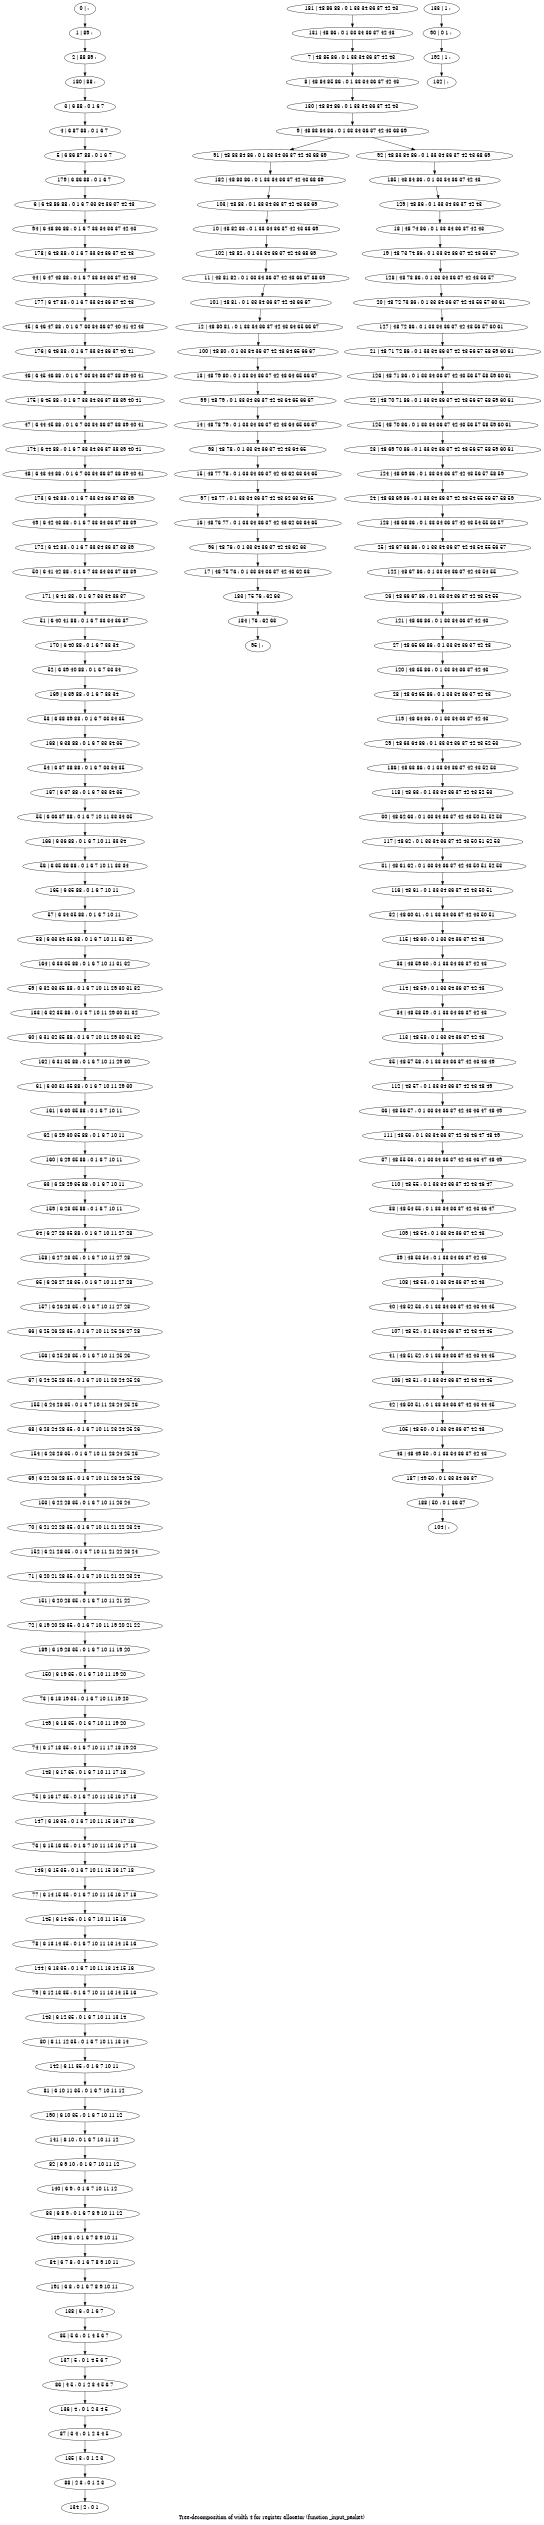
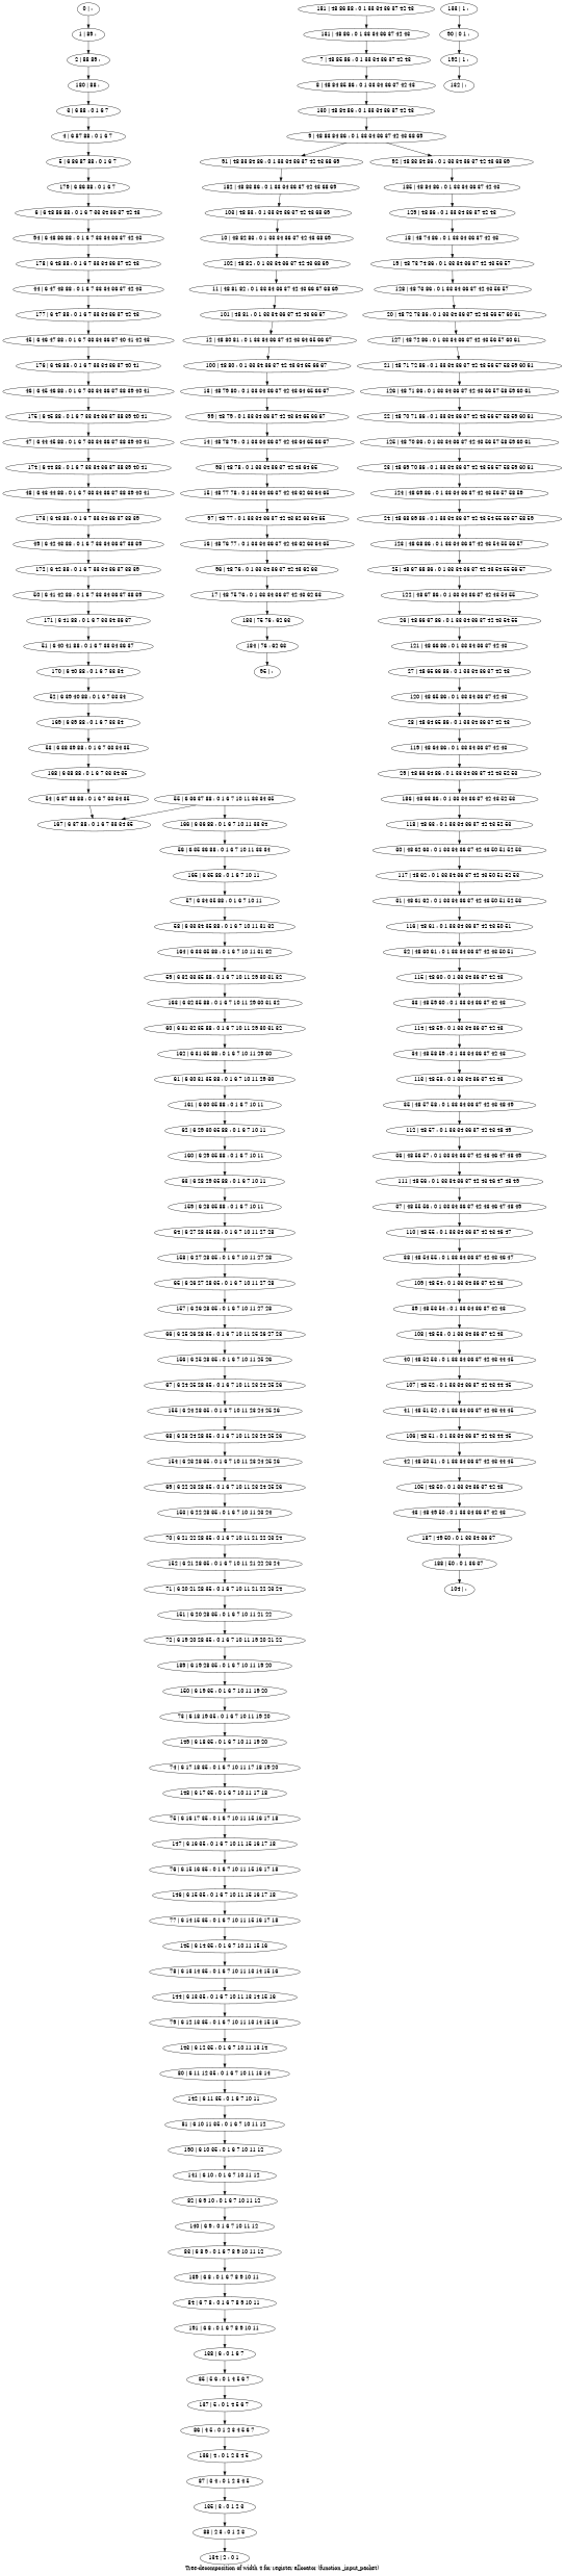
  digraph {
    label="Tree-decomposition of width 4 for register allocator (function _input_packet)"
    n1 [label="0 | : "]
    n2 [label="1 | 89 : "]
    n3 [label="2 | 88 89 : "]
    n4 [label="180 | 88 : "]
    n5 [label="3 | 6 88 : 0 1 6 7 "]
    n6 [label="4 | 6 87 88 : 0 1 6 7 "]
    n7 [label="5 | 6 86 87 88 : 0 1 6 7 "]
    n8 [label="179 | 6 86 88 : 0 1 6 7 "]
    n9 [label="6 | 6 48 86 88 : 0 1 6 7 33 34 36 37 42 43 "]
    n10 [label="94 | 6 48 86 88 : 0 1 6 7 33 34 36 37 42 43 "]
    n11 [label="178 | 6 48 88 : 0 1 6 7 33 34 36 37 42 43 "]
    n12 [label="7 | 48 85 86 : 0 1 33 34 36 37 42 43 "]
    n13 [label="8 | 48 84 85 86 : 0 1 33 34 36 37 42 43 "]
    n14 [label="130 | 48 84 86 : 0 1 33 34 36 37 42 43 "]
    n15 [label="9 | 48 83 84 86 : 0 1 33 34 36 37 42 43 68 69 "]
    n16 [label="91 | 48 83 84 86 : 0 1 33 34 36 37 42 43 68 69 "]
    n17 [label="92 | 48 83 84 86 : 0 1 33 34 36 37 42 43 68 69 "]
    n18 [label="182 | 48 83 86 : 0 1 33 34 36 37 42 43 68 69 "]
    n19 [label="185 | 48 84 86 : 0 1 33 34 36 37 42 43 "]
    n20 [label="10 | 48 82 83 : 0 1 33 34 36 37 42 43 68 69 "]
    n21 [label="102 | 48 82 : 0 1 33 34 36 37 42 43 68 69 "]
    n22 [label="11 | 48 81 82 : 0 1 33 34 36 37 42 43 66 67 68 69 "]
    n23 [label="101 | 48 81 : 0 1 33 34 36 37 42 43 66 67 "]
    n24 [label="12 | 48 80 81 : 0 1 33 34 36 37 42 43 64 65 66 67 "]
    n25 [label="100 | 48 80 : 0 1 33 34 36 37 42 43 64 65 66 67 "]
    n26 [label="13 | 48 79 80 : 0 1 33 34 36 37 42 43 64 65 66 67 "]
    n27 [label="99 | 48 79 : 0 1 33 34 36 37 42 43 64 65 66 67 "]
    n28 [label="14 | 48 78 79 : 0 1 33 34 36 37 42 43 64 65 66 67 "]
    n29 [label="98 | 48 78 : 0 1 33 34 36 37 42 43 64 65 "]
    n30 [label="15 | 48 77 78 : 0 1 33 34 36 37 42 43 62 63 64 65 "]
    n31 [label="97 | 48 77 : 0 1 33 34 36 37 42 43 62 63 64 65 "]
    n32 [label="16 | 48 76 77 : 0 1 33 34 36 37 42 43 62 63 64 65 "]
    n33 [label="96 | 48 76 : 0 1 33 34 36 37 42 43 62 63 "]
    n34 [label="17 | 48 75 76 : 0 1 33 34 36 37 42 43 62 63 "]
    n35 [label="183 | 75 76 : 62 63 "]
    n36 [label="184 | 76 : 62 63 "]
    n37 [label="18 | 48 74 86 : 0 1 33 34 36 37 42 43 "]
    n38 [label="19 | 48 73 74 86 : 0 1 33 34 36 37 42 43 56 57 "]
    n39 [label="128 | 48 73 86 : 0 1 33 34 36 37 42 43 56 57 "]
    n40 [label="20 | 48 72 73 86 : 0 1 33 34 36 37 42 43 56 57 60 61 "]
    n41 [label="127 | 48 72 86 : 0 1 33 34 36 37 42 43 56 57 60 61 "]
    n42 [label="21 | 48 71 72 86 : 0 1 33 34 36 37 42 43 56 57 58 59 60 61 "]
    n43 [label="126 | 48 71 86 : 0 1 33 34 36 37 42 43 56 57 58 59 60 61 "]
    n44 [label="22 | 48 70 71 86 : 0 1 33 34 36 37 42 43 56 57 58 59 60 61 "]
    n45 [label="125 | 48 70 86 : 0 1 33 34 36 37 42 43 56 57 58 59 60 61 "]
    n46 [label="23 | 48 69 70 86 : 0 1 33 34 36 37 42 43 56 57 58 59 60 61 "]
    n47 [label="124 | 48 69 86 : 0 1 33 34 36 37 42 43 56 57 58 59 "]
    n48 [label="24 | 48 68 69 86 : 0 1 33 34 36 37 42 43 54 55 56 57 58 59 "]
    n49 [label="123 | 48 68 86 : 0 1 33 34 36 37 42 43 54 55 56 57 "]
    n50 [label="25 | 48 67 68 86 : 0 1 33 34 36 37 42 43 54 55 56 57 "]
    n51 [label="122 | 48 67 86 : 0 1 33 34 36 37 42 43 54 55 "]
    n52 [label="26 | 48 66 67 86 : 0 1 33 34 36 37 42 43 54 55 "]
    n53 [label="121 | 48 66 86 : 0 1 33 34 36 37 42 43 "]
    n54 [label="27 | 48 65 66 86 : 0 1 33 34 36 37 42 43 "]
    n55 [label="120 | 48 65 86 : 0 1 33 34 36 37 42 43 "]
    n56 [label="28 | 48 64 65 86 : 0 1 33 34 36 37 42 43 "]
    n57 [label="119 | 48 64 86 : 0 1 33 34 36 37 42 43 "]
    n58 [label="29 | 48 63 64 86 : 0 1 33 34 36 37 42 43 52 53 "]
    n59 [label="186 | 48 63 86 : 0 1 33 34 36 37 42 43 52 53 "]
    n60 [label="118 | 48 63 : 0 1 33 34 36 37 42 43 52 53 "]
    n61 [label="30 | 48 62 63 : 0 1 33 34 36 37 42 43 50 51 52 53 "]
    n62 [label="117 | 48 62 : 0 1 33 34 36 37 42 43 50 51 52 53 "]
    n63 [label="31 | 48 61 62 : 0 1 33 34 36 37 42 43 50 51 52 53 "]
    n64 [label="116 | 48 61 : 0 1 33 34 36 37 42 43 50 51 "]
    n65 [label="32 | 48 60 61 : 0 1 33 34 36 37 42 43 50 51 "]
    n66 [label="115 | 48 60 : 0 1 33 34 36 37 42 43 "]
    n67 [label="33 | 48 59 60 : 0 1 33 34 36 37 42 43 "]
    n68 [label="114 | 48 59 : 0 1 33 34 36 37 42 43 "]
    n69 [label="34 | 48 58 59 : 0 1 33 34 36 37 42 43 "]
    n70 [label="113 | 48 58 : 0 1 33 34 36 37 42 43 "]
    n71 [label="35 | 48 57 58 : 0 1 33 34 36 37 42 43 48 49 "]
    n72 [label="112 | 48 57 : 0 1 33 34 36 37 42 43 48 49 "]
    n73 [label="36 | 48 56 57 : 0 1 33 34 36 37 42 43 46 47 48 49 "]
    n74 [label="111 | 48 56 : 0 1 33 34 36 37 42 43 46 47 48 49 "]
    n75 [label="37 | 48 55 56 : 0 1 33 34 36 37 42 43 46 47 48 49 "]
    n76 [label="110 | 48 55 : 0 1 33 34 36 37 42 43 46 47 "]
    n77 [label="38 | 48 54 55 : 0 1 33 34 36 37 42 43 46 47 "]
    n78 [label="109 | 48 54 : 0 1 33 34 36 37 42 43 "]
    n79 [label="39 | 48 53 54 : 0 1 33 34 36 37 42 43 "]
    n80 [label="108 | 48 53 : 0 1 33 34 36 37 42 43 "]
    n81 [label="40 | 48 52 53 : 0 1 33 34 36 37 42 43 44 45 "]
    n82 [label="107 | 48 52 : 0 1 33 34 36 37 42 43 44 45 "]
    n83 [label="41 | 48 51 52 : 0 1 33 34 36 37 42 43 44 45 "]
    n84 [label="106 | 48 51 : 0 1 33 34 36 37 42 43 44 45 "]
    n85 [label="42 | 48 50 51 : 0 1 33 34 36 37 42 43 44 45 "]
    n86 [label="105 | 48 50 : 0 1 33 34 36 37 42 43 "]
    n87 [label="43 | 48 49 50 : 0 1 33 34 36 37 42 43 "]
    n88 [label="187 | 49 50 : 0 1 33 34 36 37 "]
    n89 [label="188 | 50 : 0 1 36 37 "]
    n90 [label="44 | 6 47 48 88 : 0 1 6 7 33 34 36 37 42 43 "]
    n91 [label="177 | 6 47 88 : 0 1 6 7 33 34 36 37 42 43 "]
    n92 [label="45 | 6 46 47 88 : 0 1 6 7 33 34 36 37 40 41 42 43 "]
    n93 [label="176 | 6 46 88 : 0 1 6 7 33 34 36 37 40 41 "]
    n94 [label="46 | 6 45 46 88 : 0 1 6 7 33 34 36 37 38 39 40 41 "]
    n95 [label="175 | 6 45 88 : 0 1 6 7 33 34 36 37 38 39 40 41 "]
    n96 [label="47 | 6 44 45 88 : 0 1 6 7 33 34 36 37 38 39 40 41 "]
    n97 [label="174 | 6 44 88 : 0 1 6 7 33 34 36 37 38 39 40 41 "]
    n98 [label="48 | 6 43 44 88 : 0 1 6 7 33 34 36 37 38 39 40 41 "]
    n99 [label="173 | 6 43 88 : 0 1 6 7 33 34 36 37 38 39 "]
    n100 [label="49 | 6 42 43 88 : 0 1 6 7 33 34 36 37 38 39 "]
    n101 [label="172 | 6 42 88 : 0 1 6 7 33 34 36 37 38 39 "]
    n102 [label="50 | 6 41 42 88 : 0 1 6 7 33 34 36 37 38 39 "]
    n103 [label="171 | 6 41 88 : 0 1 6 7 33 34 36 37 "]
    n104 [label="51 | 6 40 41 88 : 0 1 6 7 33 34 36 37 "]
    n105 [label="170 | 6 40 88 : 0 1 6 7 33 34 "]
    n106 [label="52 | 6 39 40 88 : 0 1 6 7 33 34 "]
    n107 [label="169 | 6 39 88 : 0 1 6 7 33 34 "]
    n108 [label="53 | 6 38 39 88 : 0 1 6 7 33 34 35 "]
    n109 [label="168 | 6 38 88 : 0 1 6 7 33 34 35 "]
    n110 [label="54 | 6 37 38 88 : 0 1 6 7 33 34 35 "]
    n111 [label="167 | 6 37 88 : 0 1 6 7 33 34 35 "]
    n112 [label="55 | 6 36 37 88 : 0 1 6 7 10 11 33 34 35 "]
    n113 [label="166 | 6 36 88 : 0 1 6 7 10 11 33 34 "]
    n114 [label="56 | 6 35 36 88 : 0 1 6 7 10 11 33 34 "]
    n115 [label="165 | 6 35 88 : 0 1 6 7 10 11 "]
    n116 [label="57 | 6 34 35 88 : 0 1 6 7 10 11 "]
    n117 [label="58 | 6 33 34 35 88 : 0 1 6 7 10 11 31 32 "]
    n118 [label="164 | 6 33 35 88 : 0 1 6 7 10 11 31 32 "]
    n119 [label="59 | 6 32 33 35 88 : 0 1 6 7 10 11 29 30 31 32 "]
    n120 [label="163 | 6 32 35 88 : 0 1 6 7 10 11 29 30 31 32 "]
    n121 [label="60 | 6 31 32 35 88 : 0 1 6 7 10 11 29 30 31 32 "]
    n122 [label="162 | 6 31 35 88 : 0 1 6 7 10 11 29 30 "]
    n123 [label="61 | 6 30 31 35 88 : 0 1 6 7 10 11 29 30 "]
    n124 [label="161 | 6 30 35 88 : 0 1 6 7 10 11 "]
    n125 [label="62 | 6 29 30 35 88 : 0 1 6 7 10 11 "]
    n126 [label="160 | 6 29 35 88 : 0 1 6 7 10 11 "]
    n127 [label="63 | 6 28 29 35 88 : 0 1 6 7 10 11 "]
    n128 [label="159 | 6 28 35 88 : 0 1 6 7 10 11 "]
    n129 [label="64 | 6 27 28 35 88 : 0 1 6 7 10 11 27 28 "]
    n130 [label="158 | 6 27 28 35 : 0 1 6 7 10 11 27 28 "]
    n131 [label="65 | 6 26 27 28 35 : 0 1 6 7 10 11 27 28 "]
    n132 [label="157 | 6 26 28 35 : 0 1 6 7 10 11 27 28 "]
    n133 [label="66 | 6 25 26 28 35 : 0 1 6 7 10 11 25 26 27 28 "]
    n134 [label="156 | 6 25 28 35 : 0 1 6 7 10 11 25 26 "]
    n135 [label="67 | 6 24 25 28 35 : 0 1 6 7 10 11 23 24 25 26 "]
    n136 [label="155 | 6 24 28 35 : 0 1 6 7 10 11 23 24 25 26 "]
    n137 [label="68 | 6 23 24 28 35 : 0 1 6 7 10 11 23 24 25 26 "]
    n138 [label="154 | 6 23 28 35 : 0 1 6 7 10 11 23 24 25 26 "]
    n139 [label="69 | 6 22 23 28 35 : 0 1 6 7 10 11 23 24 25 26 "]
    n140 [label="153 | 6 22 28 35 : 0 1 6 7 10 11 23 24 "]
    n141 [label="70 | 6 21 22 28 35 : 0 1 6 7 10 11 21 22 23 24 "]
    n142 [label="152 | 6 21 28 35 : 0 1 6 7 10 11 21 22 23 24 "]
    n143 [label="71 | 6 20 21 28 35 : 0 1 6 7 10 11 21 22 23 24 "]
    n144 [label="151 | 6 20 28 35 : 0 1 6 7 10 11 21 22 "]
    n145 [label="72 | 6 19 20 28 35 : 0 1 6 7 10 11 19 20 21 22 "]
    n146 [label="189 | 6 19 28 35 : 0 1 6 7 10 11 19 20 "]
    n147 [label="150 | 6 19 35 : 0 1 6 7 10 11 19 20 "]
    n148 [label="73 | 6 18 19 35 : 0 1 6 7 10 11 19 20 "]
    n149 [label="149 | 6 18 35 : 0 1 6 7 10 11 19 20 "]
    n150 [label="74 | 6 17 18 35 : 0 1 6 7 10 11 17 18 19 20 "]
    n151 [label="148 | 6 17 35 : 0 1 6 7 10 11 17 18 "]
    n152 [label="75 | 6 16 17 35 : 0 1 6 7 10 11 15 16 17 18 "]
    n153 [label="147 | 6 16 35 : 0 1 6 7 10 11 15 16 17 18 "]
    n154 [label="76 | 6 15 16 35 : 0 1 6 7 10 11 15 16 17 18 "]
    n155 [label="146 | 6 15 35 : 0 1 6 7 10 11 15 16 17 18 "]
    n156 [label="77 | 6 14 15 35 : 0 1 6 7 10 11 15 16 17 18 "]
    n157 [label="145 | 6 14 35 : 0 1 6 7 10 11 15 16 "]
    n158 [label="78 | 6 13 14 35 : 0 1 6 7 10 11 13 14 15 16 "]
    n159 [label="144 | 6 13 35 : 0 1 6 7 10 11 13 14 15 16 "]
    n160 [label="79 | 6 12 13 35 : 0 1 6 7 10 11 13 14 15 16 "]
    n161 [label="143 | 6 12 35 : 0 1 6 7 10 11 13 14 "]
    n162 [label="80 | 6 11 12 35 : 0 1 6 7 10 11 13 14 "]
    n163 [label="142 | 6 11 35 : 0 1 6 7 10 11 "]
    n164 [label="81 | 6 10 11 35 : 0 1 6 7 10 11 12 "]
    n165 [label="190 | 6 10 35 : 0 1 6 7 10 11 12 "]
    n166 [label="141 | 6 10 : 0 1 6 7 10 11 12 "]
    n167 [label="82 | 6 9 10 : 0 1 6 7 10 11 12 "]
    n168 [label="140 | 6 9 : 0 1 6 7 10 11 12 "]
    n169 [label="83 | 6 8 9 : 0 1 6 7 8 9 10 11 12 "]
    n170 [label="139 | 6 8 : 0 1 6 7 8 9 10 11 "]
    n171 [label="84 | 6 7 8 : 0 1 6 7 8 9 10 11 "]
    n172 [label="191 | 6 8 : 0 1 6 7 8 9 10 11 "]
    n173 [label="138 | 6 : 0 1 6 7 "]
    n174 [label="85 | 5 6 : 0 1 4 5 6 7 "]
    n175 [label="137 | 5 : 0 1 4 5 6 7 "]
    n176 [label="86 | 4 5 : 0 1 2 3 4 5 6 7 "]
    n177 [label="136 | 4 : 0 1 2 3 4 5 "]
    n178 [label="87 | 3 4 : 0 1 2 3 4 5 "]
    n179 [label="135 | 3 : 0 1 2 3 "]
    n180 [label="88 | 2 3 : 0 1 2 3 "]
    n181 [label="134 | 2 : 0 1 "]
    n182 [label="133 | 1 : "]
    n183 [label="90 | 0 1 : "]
    n184 [label="192 | 1 : "]
    n185 [label="132 | : "]
    n186 [label="103 | 48 83 : 0 1 33 34 36 37 42 43 68 69 "]
    n187 [label="129 | 48 86 : 0 1 33 34 36 37 42 43 "]
    n188 [label="181 | 48 86 88 : 0 1 33 34 36 37 42 43 "]
    n189 [label="131 | 48 86 : 0 1 33 34 36 37 42 43 "]
    n190 [label="95 | : "]
    n191 [label="104 | : "]
    n1 -> n2
    n2 -> n3
    n3 -> n4
    n4 -> n5
    n5 -> n6
    n6 -> n7
    n7 -> n8
    n8 -> n9
    n9 -> n10
    n10 -> n11
    n11 -> n90
    n12 -> n13
    n13 -> n14
    n14 -> n15
    n15 -> n16
    n15 -> n17
    n16 -> n18
    n17 -> n19
    n18 -> n186
    n19 -> n187
    n20 -> n21
    n21 -> n22
    n22 -> n23
    n23 -> n24
    n24 -> n25
    n25 -> n26
    n26 -> n27
    n27 -> n28
    n28 -> n29
    n29 -> n30
    n30 -> n31
    n31 -> n32
    n32 -> n33
    n33 -> n34
    n34 -> n35
    n35 -> n36
    n36 -> n190
    n37 -> n38
    n38 -> n39
    n39 -> n40
    n40 -> n41
    n41 -> n42
    n42 -> n43
    n43 -> n44
    n44 -> n45
    n45 -> n46
    n46 -> n47
    n47 -> n48
    n48 -> n49
    n49 -> n50
    n50 -> n51
    n51 -> n52
    n52 -> n53
    n53 -> n54
    n54 -> n55
    n55 -> n56
    n56 -> n57
    n57 -> n58
    n58 -> n59
    n59 -> n60
    n60 -> n61
    n61 -> n62
    n62 -> n63
    n63 -> n64
    n64 -> n65
    n65 -> n66
    n66 -> n67
    n67 -> n68
    n68 -> n69
    n69 -> n70
    n70 -> n71
    n71 -> n72
    n72 -> n73
    n73 -> n74
    n74 -> n75
    n75 -> n76
    n76 -> n77
    n77 -> n78
    n78 -> n79
    n79 -> n80
    n80 -> n81
    n81 -> n82
    n82 -> n83
    n83 -> n84
    n84 -> n85
    n85 -> n86
    n86 -> n87
    n87 -> n88
    n88 -> n89
    n89 -> n191
    n90 -> n91
    n91 -> n92
    n92 -> n93
    n93 -> n94
    n94 -> n95
    n95 -> n96
    n96 -> n97
    n97 -> n98
    n98 -> n99
    n99 -> n100
    n100 -> n101
    n101 -> n102
    n102 -> n103
    n103 -> n104
    n104 -> n105
    n105 -> n106
    n106 -> n107
    n107 -> n108
    n108 -> n109
    n109 -> n110
    n110 -> n111
-   n111 -> n112
+   n112 -> n111
    n112 -> n113
    n113 -> n114
    n114 -> n115
    n115 -> n116
    n116 -> n117
    n117 -> n118
    n118 -> n119
    n119 -> n120
    n120 -> n121
    n121 -> n122
    n122 -> n123
    n123 -> n124
    n124 -> n125
    n125 -> n126
    n126 -> n127
    n127 -> n128
    n128 -> n129
    n129 -> n130
    n130 -> n131
    n131 -> n132
    n132 -> n133
    n133 -> n134
    n134 -> n135
    n135 -> n136
    n136 -> n137
    n137 -> n138
    n138 -> n139
    n139 -> n140
    n140 -> n141
    n141 -> n142
    n142 -> n143
    n143 -> n144
    n144 -> n145
    n145 -> n146
    n146 -> n147
    n147 -> n148
    n148 -> n149
    n149 -> n150
    n150 -> n151
    n151 -> n152
    n152 -> n153
    n153 -> n154
    n154 -> n155
    n155 -> n156
    n156 -> n157
    n157 -> n158
    n158 -> n159
    n159 -> n160
    n160 -> n161
    n161 -> n162
    n162 -> n163
    n163 -> n164
    n164 -> n165
    n165 -> n166
    n166 -> n167
    n167 -> n168
    n168 -> n169
    n169 -> n170
    n170 -> n171
    n171 -> n172
    n172 -> n173
    n173 -> n174
    n174 -> n175
    n175 -> n176
    n176 -> n177
    n177 -> n178
    n178 -> n179
    n179 -> n180
    n180 -> n181
    n182 -> n183
    n183 -> n184
    n184 -> n185
    n186 -> n20
    n187 -> n37
    n188 -> n189
    n189 -> n12
  }
